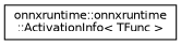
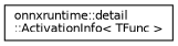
  digraph {
    rankdir=TB
-   n1 [color=black fillcolor=white fontname=Helvetica fontsize=10 height=0.2 label="onnxruntime::onnxruntime\l::ActivationInfo\< TFunc \>" shape=record style=filled width=0.4]
+   n1 [color=black fillcolor=white fontname=Helvetica fontsize=10 height=0.2 label="onnxruntime::detail\l::ActivationInfo\< TFunc \>" shape=record style=filled width=0.4]
  }
